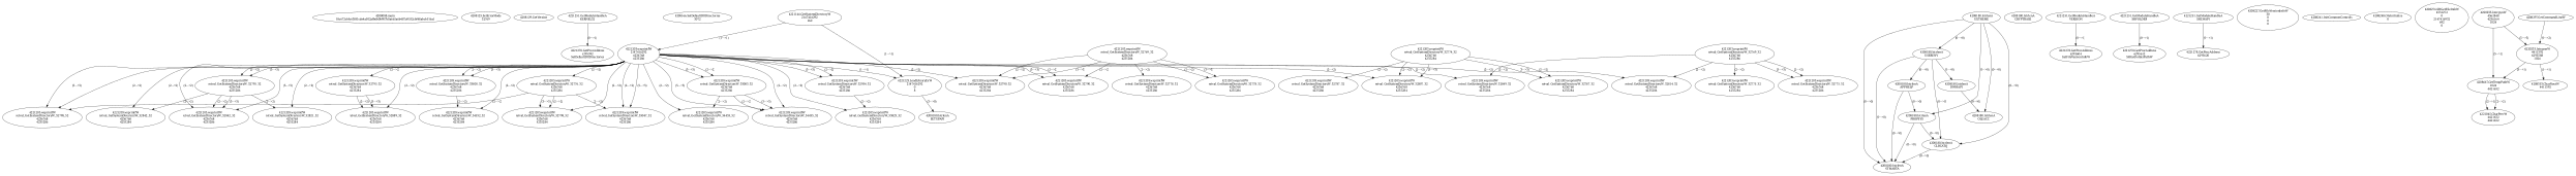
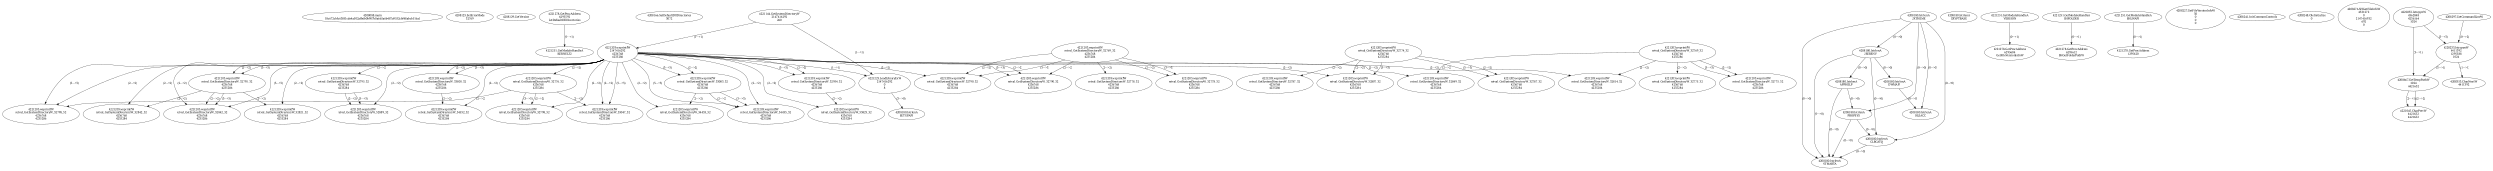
  digraph {
    fontname="PT Serif"
    node [fontname="PT Serif"]
    edge [fontname="PT Serif"]
    n1 [label="4208088.main\n08c672cbfc638f1cde4a502afb6b0b907b0a665a6b487a9552cbf48abcb516a1"]
    n2 [label="4208123.SetErrorMode\n32769"]
    n3 [label="4208129.GetVersion\n"]
    n4 [label="4221251.GetModuleHandleA\nKERNEL32"]
    n5 [label="4221278.GetProcAddress\n6295592\nSetDefaultDllDirectories"]
    n6 [label="4208166.SetDefaultDllDirectories\n3072"]
    n7 [label="4221144.GetSystemDirectoryW\n2147416292\n260"]
    n8 [label="4221203.wsprintfW\n2147416292\n4236768\n4235286"]
    n9 [label="4221223.LoadLibraryExW\n2147416292\n0\n8"]
    n10 [label="4221203.wsprintfW\nretval_GetSystemDirectoryW_33805_32\n4236768\n4235286"]
    n11 [label="4221203.wsprintfW\nretval_GetSystemDirectoryW_34532_32\n4236768\n4235284"]
    n12 [label="4221203.wsprintfW\nretval_GetSystemDirectoryW_32776_32\n4236768\n4235284"]
    n13 [label="4221203.wsprintfW\nretval_GetSystemDirectoryW_33047_32\n4236768\n4235286"]
    n14 [label="4221203.wsprintfW\nretval_GetSystemDirectoryW_33083_32\n4236768\n4235286"]
    n15 [label="4221203.wsprintfW\nretval_GetSystemDirectoryW_34433_32\n4236768\n4235284"]
    n16 [label="4221203.wsprintfW\nretval_GetSystemDirectoryW_34433_32\n4236768\n4235286"]
    n17 [label="4221203.wsprintfW\nretval_GetSystemDirectoryW_32954_32\n4236768\n4235286"]
    n18 [label="4221203.wsprintfW\nretval_GetSystemDirectoryW_33823_32\n4236768\n4235284"]
    n19 [label="4221203.wsprintfW\nretval_GetSystemDirectoryW_32790_32\n4236768\n4235286"]
    n20 [label="4221203.wsprintfW\nretval_GetSystemDirectoryW_32798_32\n4236768\n4235284"]
    n21 [label="4221203.wsprintfW\nretval_GetSystemDirectoryW_32807_32\n4236768\n4235284"]
    n22 [label="4221203.wsprintfW\nretval_GetSystemDirectoryW_32798_32\n4236768\n4235286"]
    n23 [label="4221203.wsprintfW\nretval_GetSystemDirectoryW_32795_32\n4236768\n4235286"]
    n24 [label="4221203.wsprintfW\nretval_GetSystemDirectoryW_32842_32\n4236768\n4235286"]
    n25 [label="4221203.wsprintfW\nretval_GetSystemDirectoryW_32790_32\n4236768\n4235284"]
    n26 [label="4221203.wsprintfW\nretval_GetSystemDirectoryW_32842_32\n4236768\n4235284"]
    n27 [label="4221203.wsprintfW\nretval_GetSystemDirectoryW_32821_32\n4236768\n4235284"]
    n28 [label="4221203.wsprintfW\nretval_GetSystemDirectoryW_32849_32\n4236768\n4235284"]
    n29 [label="4221203.wsprintfW\nretval_GetSystemDirectoryW_32814_32\n4236768\n4235284"]
    n30 [label="4221203.wsprintfW\nretval_GetSystemDirectoryW_32795_32\n4236768\n4235284"]
    n31 [label="4221203.wsprintfW\nretval_GetSystemDirectoryW_32889_32\n4236768\n4235284"]
    n32 [label="4208180.lstrlenA\nSETUPAPI"]
    n33 [label="4208180.lstrlenA\nUXTHEME"]
    n34 [label="4208180.lstrlenA\nUSERENV"]
    n35 [label="4208180.lstrlenA\nPROPSYS"]
    n36 [label="4208180.lstrlenA\nCLBCATQ"]
    n37 [label="4208180.lstrlenA\nNTMARTA"]
    n38 [label="4208180.lstrlenA\nOLEACC"]
    n39 [label="4208180.lstrlenA\nAPPHELP"]
    n40 [label="4208180.lstrlenA\nDWMAPI"]
    n41 [label="4208180.lstrlenA\nCRYPTBASE"]
    n42 [label="4221251.GetModuleHandleA\nVERSION"]
    n43 [label="4221278.GetProcAddress\n6295604\nGetFileVersionInfoW"]
    n44 [label="4221251.GetModuleHandleA\nSHFOLDER"]
    n45 [label="4221278.GetProcAddress\n6295612\nSHGetFolderPathW"]
    n46 [label="4221251.GetModuleHandleA\nSHLWAPI"]
    n47 [label="4221278.GetProcAddress\n6295620\n"]
    n48 [label="4208227.GetFileVersionInfoW\n30\n0\n0\n0"]
    n49 [label="4208241.InitCommonControls\n"]
    n50 [label="4208248.OleInitialize\n0"]
    n51 [label="4208276.SHGetFileInfoW\n4331272\n0\n2147416932\n692\n0"]
    n52 [label="4220233.lstrcpynW\n4362848\n4236164\n1024"]
    n53 [label="4220233.lstrcpynW\n4411392\n6295588\n1024"]
    n54 [label="4208667.GetTempPathW\n1024\n4421632"]
    n55 [label="4208353.CharNextW\n4411392"]
    n56 [label="4221045.CharPrevW\n4421632\n4421632"]
    n57 [label="4208297.GetCommandLineW\n"]
    n58 [label="4221203.wsprintfW\nretval_GetSystemDirectoryW_32769_32\n4236768\n4235284"]
    n59 [label="4221203.wsprintfW\nretval_GetSystemDirectoryW_32778_32\n4236768\n4235286"]
    n60 [label="4221203.wsprintfW\nretval_GetSystemDirectoryW_32778_32\n4236768\n4235284"]
    n61 [label="4221203.wsprintfW\nretval_GetSystemDirectoryW_32769_32\n4236768\n4235286"]
    n62 [label="4221203.wsprintfW\nretval_GetSystemDirectoryW_32775_32\n4236768\n4235286"]
    n63 [label="4221203.wsprintfW\nretval_GetSystemDirectoryW_32775_32\n4236768\n4235284"]
    n64 [label="4221203.wsprintfW\nretval_GetSystemDirectoryW_32774_32\n4236768\n4235284"]
    n65 [label="4221203.wsprintfW\nretval_GetSystemDirectoryW_32787_32\n4236768\n4235284"]
    n66 [label="4221203.wsprintfW\nretval_GetSystemDirectoryW_32787_32\n4236768\n4235286"]
-   n4 -> n5 [label="(0-->1)"]
+   n5 -> n4 [label="(0-->1)"]
    n7 -> n8 [label="(1-->1)"]
    n7 -> n9 [label="(1-->1)"]
    n8 -> n9 [label="(1-->1)"]
    n8 -> n10 [label="(2-->2)"]
    n8 -> n10 [label="(3-->3)"]
    n8 -> n11 [label="(2-->2)"]
    n8 -> n12 [label="(2-->2)"]
    n8 -> n13 [label="(2-->2)"]
    n8 -> n13 [label="(3-->3)"]
    n8 -> n14 [label="(2-->2)"]
    n8 -> n14 [label="(3-->3)"]
    n8 -> n15 [label="(2-->2)"]
    n8 -> n16 [label="(2-->2)"]
    n8 -> n16 [label="(3-->3)"]
    n8 -> n17 [label="(2-->2)"]
    n8 -> n17 [label="(3-->3)"]
    n8 -> n18 [label="(2-->2)"]
    n8 -> n19 [label="(2-->2)"]
    n8 -> n19 [label="(3-->3)"]
    n8 -> n20 [label="(2-->2)"]
    n8 -> n21 [label="(2-->2)"]
    n8 -> n22 [label="(2-->2)"]
    n8 -> n22 [label="(3-->3)"]
    n8 -> n23 [label="(2-->2)"]
    n8 -> n23 [label="(3-->3)"]
    n8 -> n24 [label="(2-->2)"]
    n8 -> n24 [label="(3-->3)"]
    n8 -> n25 [label="(2-->2)"]
    n8 -> n26 [label="(2-->2)"]
    n8 -> n27 [label="(2-->2)"]
    n8 -> n28 [label="(2-->2)"]
    n8 -> n29 [label="(2-->2)"]
    n8 -> n30 [label="(2-->2)"]
    n8 -> n31 [label="(2-->2)"]
    n9 -> n32 [label="(3-->0)"]
    n10 -> n11 [label="(2-->2)"]
    n12 -> n13 [label="(2-->2)"]
    n12 -> n20 [label="(2-->2)"]
    n12 -> n20 [label="(3-->3)"]
    n12 -> n22 [label="(2-->2)"]
    n14 -> n15 [label="(2-->2)"]
    n14 -> n16 [label="(2-->2)"]
    n14 -> n16 [label="(3-->3)"]
    n17 -> n18 [label="(2-->2)"]
    n23 -> n24 [label="(2-->2)"]
    n23 -> n24 [label="(3-->3)"]
    n23 -> n26 [label="(2-->2)"]
    n23 -> n27 [label="(2-->2)"]
    n30 -> n31 [label="(2-->2)"]
    n30 -> n31 [label="(3-->3)"]
    n33 -> n34 [label="(0-->0)"]
    n33 -> n35 [label="(0-->0)"]
    n33 -> n36 [label="(0-->0)"]
    n33 -> n37 [label="(0-->0)"]
    n33 -> n38 [label="(0-->0)"]
    n34 -> n36 [label="(0-->0)"]
    n34 -> n37 [label="(0-->0)"]
    n34 -> n39 [label="(0-->0)"]
    n34 -> n40 [label="(0-->0)"]
    n35 -> n36 [label="(0-->0)"]
    n35 -> n37 [label="(0-->0)"]
    n36 -> n37 [label="(0-->0)"]
    n39 -> n35 [label="(0-->0)"]
    n39 -> n37 [label="(0-->0)"]
    n40 -> n38 [label="(0-->0)"]
    n42 -> n43 [label="(0-->1)"]
    n44 -> n45 [label="(0-->1)"]
    n46 -> n47 [label="(0-->1)"]
    n52 -> n53 [label="(3-->3)"]
    n52 -> n54 [label="(3-->1)"]
    n53 -> n54 [label="(3-->1)"]
    n53 -> n55 [label="(1-->1)"]
    n54 -> n56 [label="(2-->1)"]
    n54 -> n56 [label="(2-->2)"]
    n57 -> n53 [label="(0-->2)"]
    n58 -> n19 [label="(2-->2)"]
    n58 -> n25 [label="(2-->2)"]
    n58 -> n25 [label="(3-->3)"]
    n58 -> n59 [label="(2-->2)"]
    n58 -> n60 [label="(2-->2)"]
    n58 -> n60 [label="(3-->3)"]
    n61 -> n28 [label="(2-->2)"]
    n61 -> n29 [label="(2-->2)"]
    n61 -> n62 [label="(2-->2)"]
    n61 -> n62 [label="(3-->3)"]
    n61 -> n63 [label="(2-->2)"]
    n64 -> n21 [label="(2-->2)"]
    n64 -> n21 [label="(3-->3)"]
    n64 -> n65 [label="(2-->2)"]
    n64 -> n65 [label="(3-->3)"]
    n64 -> n66 [label="(2-->2)"]
  }
